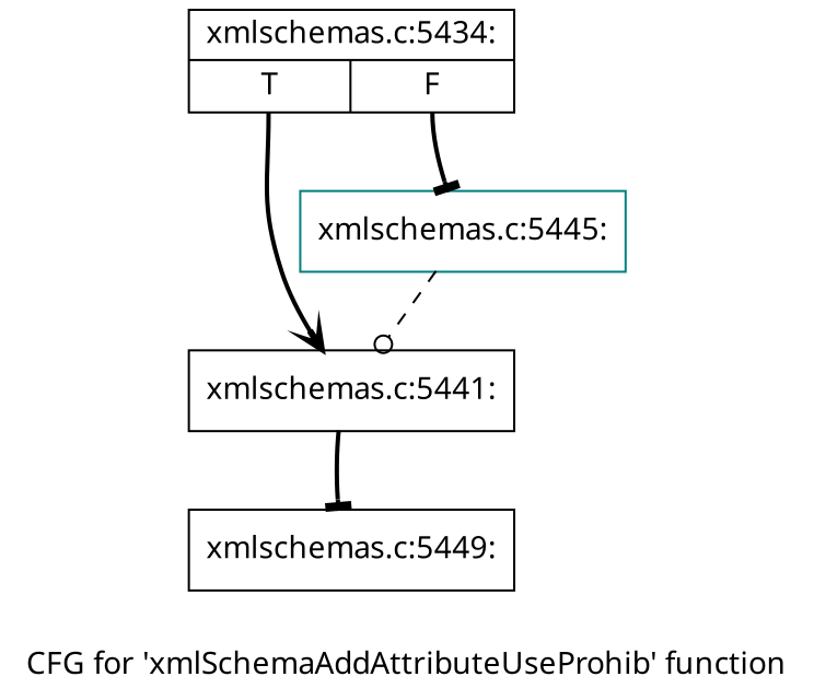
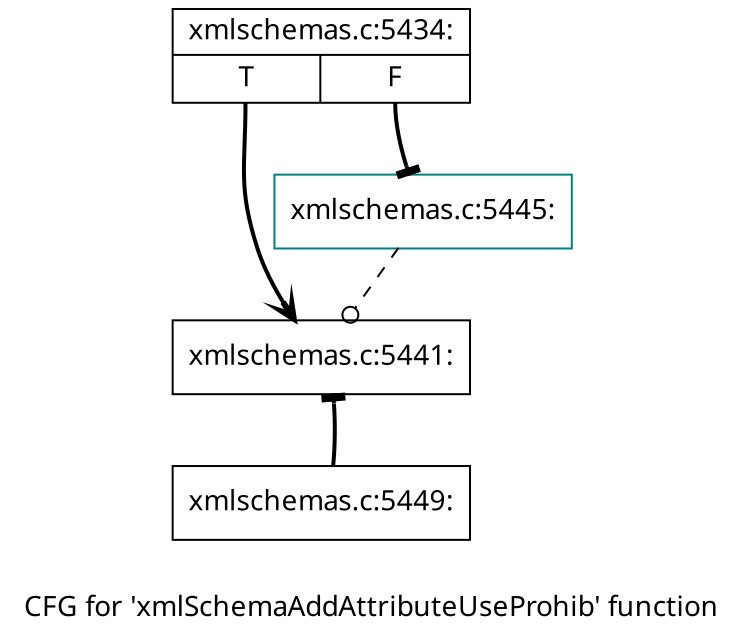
  digraph {
    fontname="Noto Sans"
    label="CFG for 'xmlSchemaAddAttributeUseProhib' function"
    node [color=black fontname="Noto Sans" shape=record]
    edge [arrowhead=tee fontname="Noto Sans" style=bold]
    n1 [label="{xmlschemas.c:5434:|{<s0>T|<s1>F}}"]
    n2 [label="{xmlschemas.c:5441:}"]
    n3 [color=teal label="{xmlschemas.c:5445:}"]
    n4 [label="{xmlschemas.c:5449:}"]
    n1 -> n2 [arrowhead=vee tailport=s0]
    n1 -> n3 [tailport=s1]
-   n2 -> n4
+   n4 -> n2
    n3 -> n2 [arrowhead=odot style=dashed]
  }
